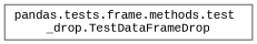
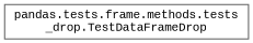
  digraph {
    rankdir=LR
    fontname="Liberation Mono"
-   n1 [color=grey40 fillcolor=white fontname="Liberation Mono" fontsize=10 height=0.2 label="pandas.tests.frame.methods.test\l_drop.TestDataFrameDrop" shape=box style=filled width=0.4]
+   n1 [color=grey40 fillcolor=white fontname="Liberation Mono" fontsize=10 height=0.2 label="pandas.tests.frame.methods.tests\l_drop.TestDataFrameDrop" shape=box style=filled width=0.4]
  }
